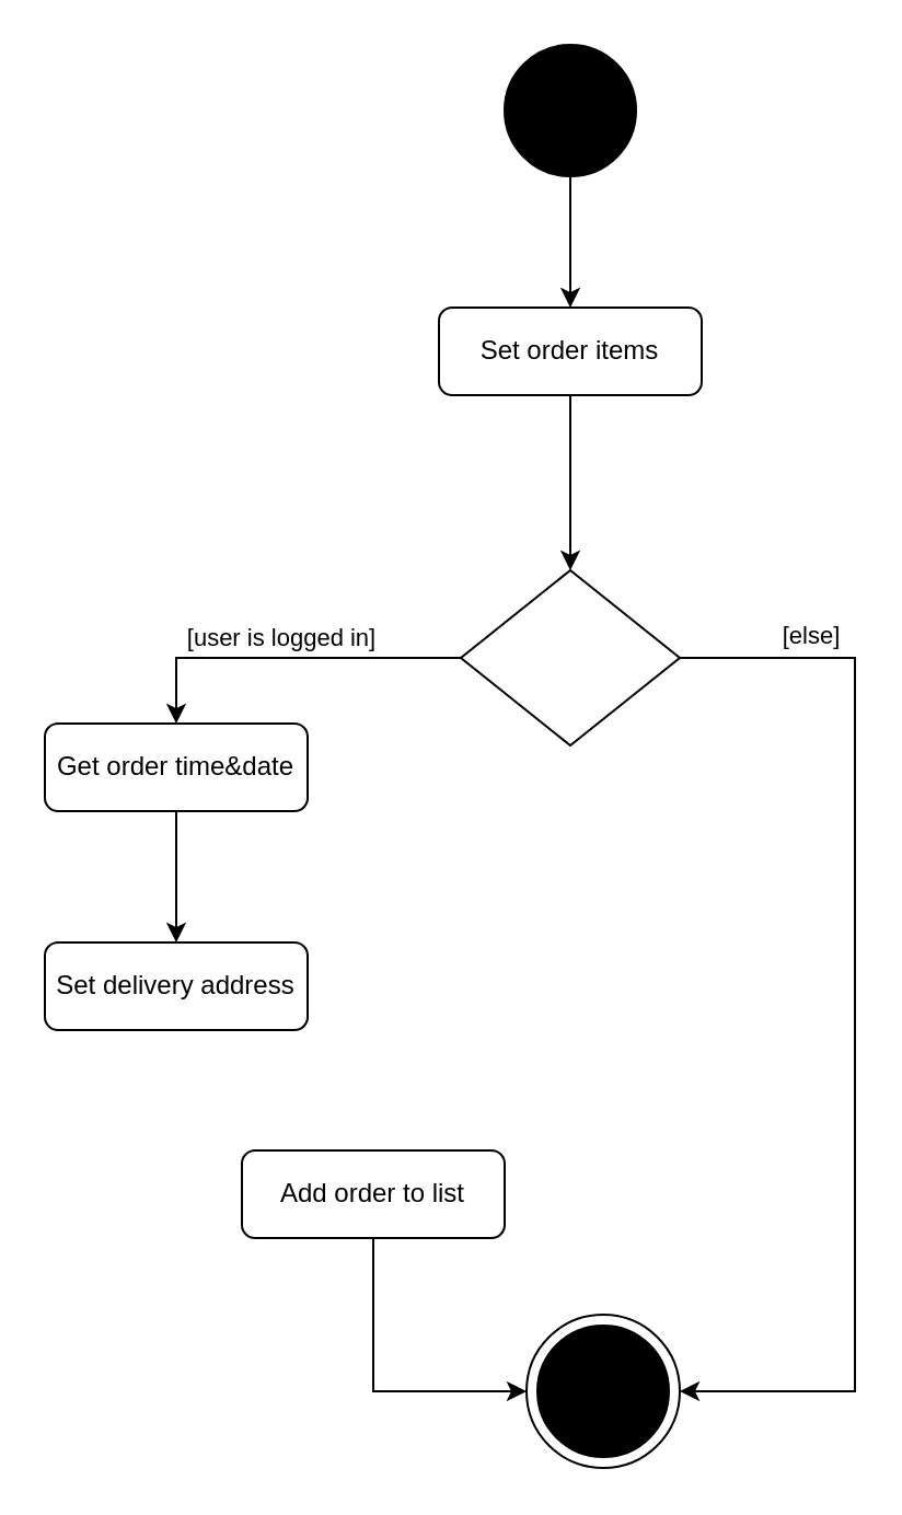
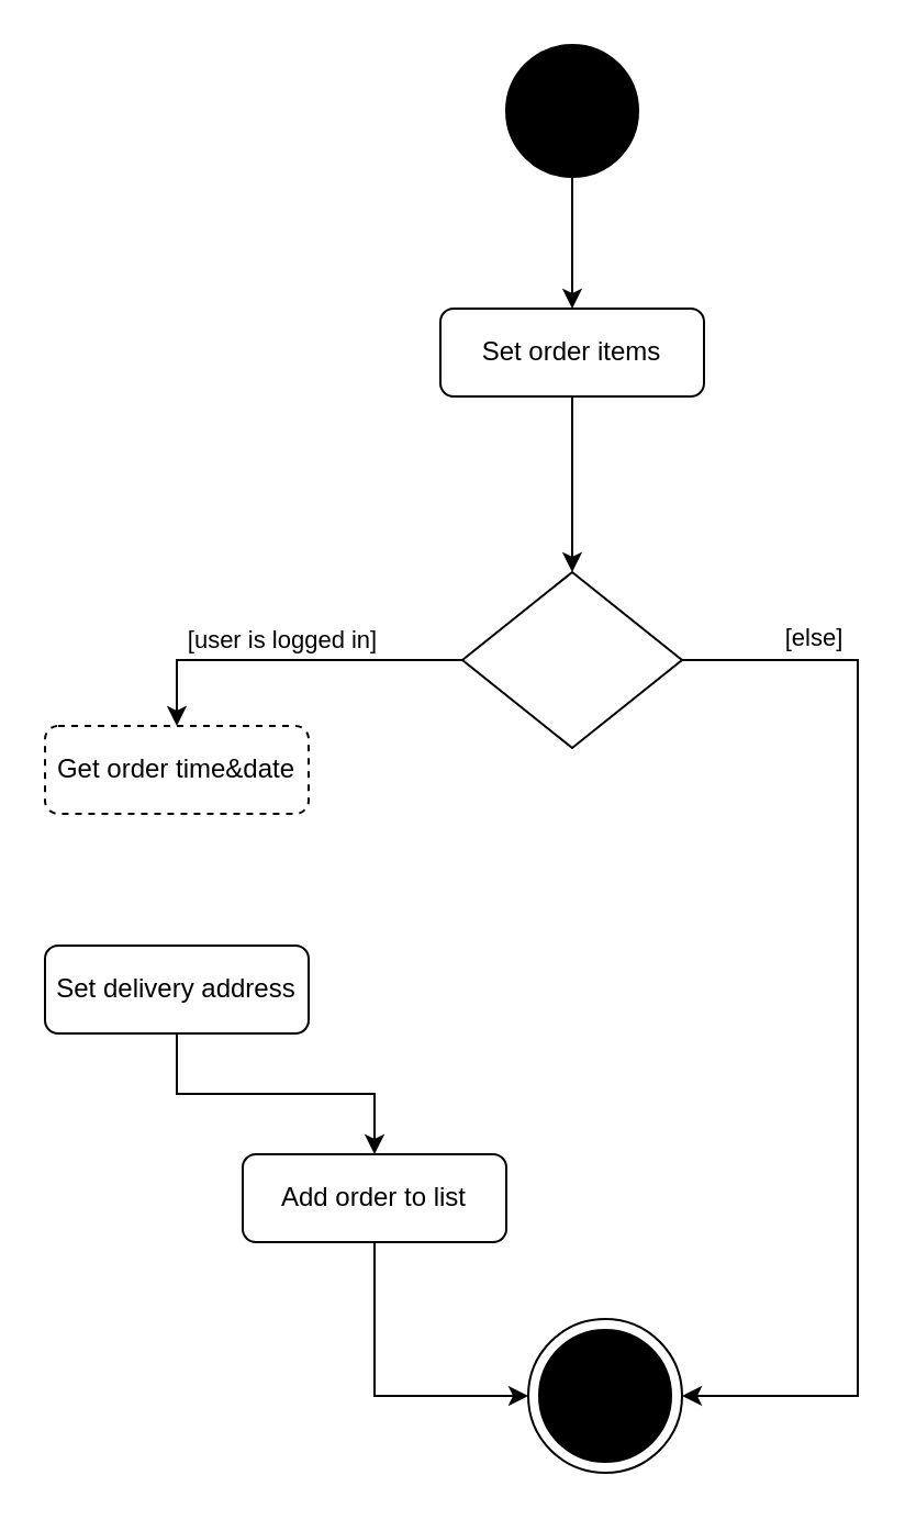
  <mxCell id="0" />
  <mxCell id="1" parent="0" />
  <mxCell id="2" value="[else]" style="edgeStyle=orthogonalEdgeStyle;rounded=0;orthogonalLoop=1;jettySize=auto;html=1;exitX=1;exitY=0.5;exitDx=0;exitDy=0;entryX=1;entryY=0.5;entryDx=0;entryDy=0;" parent="1" source="5" target="14" edge="1"><mxGeometry x="-0.758" y="10" relative="1" as="geometry"><Array as="points"><mxPoint x="390" y="300" /><mxPoint x="390" y="635" /></Array><mxPoint as="offset" /></mxGeometry></mxCell>
  <mxCell id="3" style="edgeStyle=orthogonalEdgeStyle;rounded=0;orthogonalLoop=1;jettySize=auto;html=1;exitX=0;exitY=0.5;exitDx=0;exitDy=0;entryX=0.5;entryY=0;entryDx=0;entryDy=0;" parent="1" source="5" target="17" edge="1"><mxGeometry relative="1" as="geometry" /></mxCell>
  <mxCell id="4" value="[user is logged in]" style="edgeLabel;html=1;align=center;verticalAlign=middle;resizable=0;points=[];" parent="3" vertex="1" connectable="0"><mxGeometry x="0.037" relative="1" as="geometry"><mxPoint y="-10" as="offset" /></mxGeometry></mxCell>
  <mxCell id="5" value="" style="rhombus;whiteSpace=wrap;html=1;shadow=0;fontFamily=Helvetica;fontSize=12;align=center;strokeWidth=1;spacing=6;spacingTop=-4;" parent="1" vertex="1"><mxGeometry x="210" y="260" width="100" height="80" as="geometry" /></mxCell>
  <mxCell id="6" value="" style="edgeStyle=orthogonalEdgeStyle;rounded=0;orthogonalLoop=1;jettySize=auto;html=1;entryX=0.5;entryY=0;entryDx=0;entryDy=0;" parent="1" source="7" target="11" edge="1"><mxGeometry relative="1" as="geometry"><mxPoint x="260" y="130" as="targetPoint" /><Array as="points" /></mxGeometry></mxCell>
  <mxCell id="7" value="" style="ellipse;whiteSpace=wrap;html=1;aspect=fixed;fillColor=#000000;" parent="1" vertex="1"><mxGeometry x="230" y="20" width="60" height="60" as="geometry" /></mxCell>
+ <mxCell id="8" style="edgeStyle=orthogonalEdgeStyle;rounded=0;orthogonalLoop=1;jettySize=auto;html=1;exitX=0.5;exitY=1;exitDx=0;exitDy=0;entryX=0.5;entryY=0;entryDx=0;entryDy=0;" parent="1" source="9" target="13" edge="1"><mxGeometry relative="1" as="geometry" /></mxCell>
  <mxCell id="9" value="Set delivery address" style="rounded=1;whiteSpace=wrap;html=1;fontSize=12;glass=0;strokeWidth=1;shadow=0;" parent="1" vertex="1"><mxGeometry x="20" y="430" width="120" height="40" as="geometry" /></mxCell>
  <mxCell id="10" value="" style="edgeStyle=orthogonalEdgeStyle;rounded=0;orthogonalLoop=1;jettySize=auto;html=1;" parent="1" source="11" target="5" edge="1"><mxGeometry relative="1" as="geometry" /></mxCell>
  <mxCell id="11" value="Set order items" style="rounded=1;whiteSpace=wrap;html=1;fontSize=12;glass=0;strokeWidth=1;shadow=0;" parent="1" vertex="1"><mxGeometry x="200" y="140" width="120" height="40" as="geometry" /></mxCell>
  <mxCell id="12" style="edgeStyle=orthogonalEdgeStyle;rounded=0;orthogonalLoop=1;jettySize=auto;html=1;exitX=0.5;exitY=1;exitDx=0;exitDy=0;entryX=0;entryY=0.5;entryDx=0;entryDy=0;" parent="1" source="13" target="14" edge="1"><mxGeometry relative="1" as="geometry" /></mxCell>
  <mxCell id="13" value="Add order to list" style="rounded=1;whiteSpace=wrap;html=1;fontSize=12;glass=0;strokeWidth=1;shadow=0;" parent="1" vertex="1"><mxGeometry x="110" y="525" width="120" height="40" as="geometry" /></mxCell>
  <mxCell id="14" value="" style="ellipse;whiteSpace=wrap;html=1;aspect=fixed;fillColor=#FFFFFF;" parent="1" vertex="1"><mxGeometry x="240" y="600" width="70" height="70" as="geometry" /></mxCell>
  <mxCell id="15" value="" style="ellipse;whiteSpace=wrap;html=1;aspect=fixed;fillColor=#000000;" parent="1" vertex="1"><mxGeometry x="245" y="605" width="60" height="60" as="geometry" /></mxCell>
- <mxCell id="16" style="edgeStyle=orthogonalEdgeStyle;rounded=0;orthogonalLoop=1;jettySize=auto;html=1;exitX=0.5;exitY=1;exitDx=0;exitDy=0;entryX=0.5;entryY=0;entryDx=0;entryDy=0;" parent="1" source="17" target="9" edge="1"><mxGeometry relative="1" as="geometry" /></mxCell>
- <mxCell id="17" value="Get order time&amp;amp;date" style="rounded=1;whiteSpace=wrap;html=1;fontSize=12;glass=0;strokeWidth=1;shadow=0;" parent="1" vertex="1"><mxGeometry x="20" y="330" width="120" height="40" as="geometry" /></mxCell>
+ <mxCell id="17" value="Get order time&amp;amp;date" style="rounded=1;whiteSpace=wrap;html=1;fontSize=12;glass=0;strokeWidth=1;shadow=0;dashed=1;" parent="1" vertex="1"><mxGeometry x="20" y="330" width="120" height="40" as="geometry" /></mxCell>
